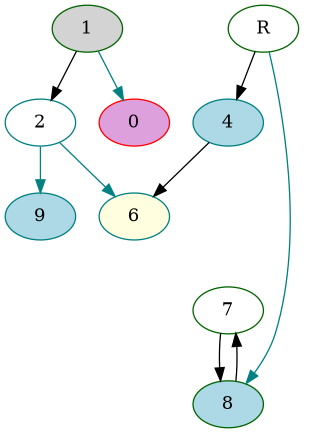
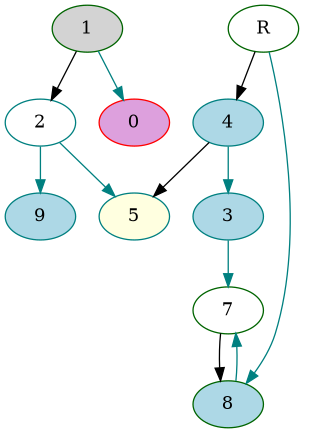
  digraph {
    node [color=teal fillcolor=lightblue style=filled]
    edge [color=teal]
    1 [color=darkgreen fillcolor=lightgrey]
    2 [fillcolor=white]
    n3 [color=red fillcolor=plum label=0]
-   5 [fillcolor=lightyellow label=6]
+   5 [fillcolor=lightyellow]
    9
    7 [color=darkgreen fillcolor=white]
    8 [color=darkgreen]
+   3
    4
    R [color=darkgreen fillcolor=white]
    1 -> 2 [color=black]
    1 -> n3
    2 -> 5
    2 -> 9
    7 -> 8 [color=black]
-   8 -> 7 [color=black]
+   8 -> 7
+   3 -> 7
    4 -> 5 [color=black]
+   4 -> 3
    R -> 8
    R -> 4 [color=black]
  }
